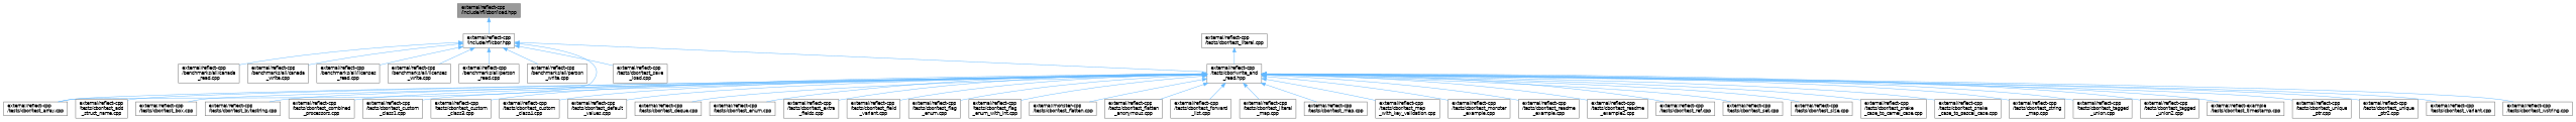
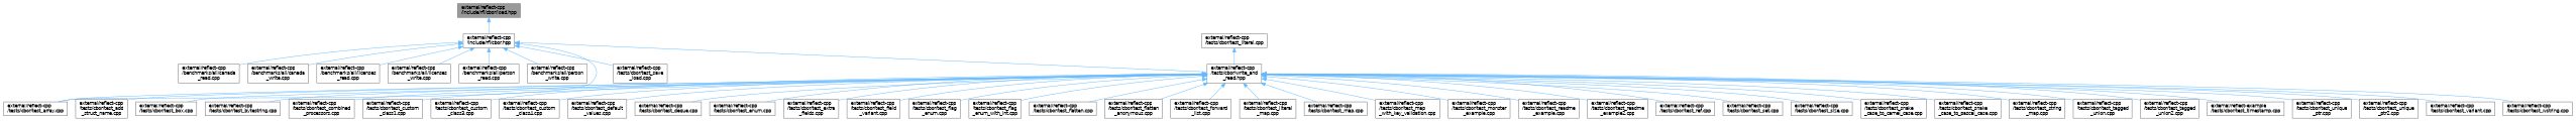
  digraph {
    node [color=grey40 fillcolor=white fontname=Helvetica fontsize=10 shape=box style=filled]
    edge [color=steelblue1 dir=back fontname=Helvetica fontsize=10 labelfontname=Helvetica labelfontsize=10 style=solid]
    n1 [color=gray40 fillcolor=grey60 fontcolor=black height=0.2 label="external/reflect-cpp\l/include/rfl/cbor/load.hpp" width=0.4]
    n2 [height=0.2 label="external/reflect-cpp\l/include/rfl/cbor.hpp" width=0.4]
    n3 [height=0.2 label="external/reflect-cpp\l/benchmarks/all/canada\l_read.cpp" width=0.4]
    n4 [height=0.2 label="external/reflect-cpp\l/benchmarks/all/canada\l_write.cpp" width=0.4]
    n5 [height=0.2 label="external/reflect-cpp\l/benchmarks/all/licenses\l_read.cpp" width=0.4]
    n6 [height=0.2 label="external/reflect-cpp\l/benchmarks/all/licenses\l_write.cpp" width=0.4]
    n7 [height=0.2 label="external/reflect-cpp\l/benchmarks/all/person\l_read.cpp" width=0.4]
    n8 [height=0.2 label="external/reflect-cpp\l/benchmarks/all/person\l_write.cpp" width=0.4]
    n9 [height=0.2 label="external/reflect-cpp\l/tests/cbor/test_array.cpp" width=0.4]
    n10 [height=0.2 label="external/reflect-cpp\l/tests/cbor/test_save\l_load.cpp" width=0.4]
    n11 [height=0.2 label="external/reflect-cpp\l/tests/cbor/write_and\l_read.hpp" width=0.4]
    n12 [height=0.2 label="external/reflect-cpp\l/tests/cbor/test_add\l_struct_name.cpp" width=0.4]
    n13 [height=0.2 label="external/reflect-cpp\l/tests/cbor/test_box.cpp" width=0.4]
    n14 [height=0.2 label="external/reflect-cpp\l/tests/cbor/test_bytestring.cpp" width=0.4]
    n15 [height=0.2 label="external/reflect-cpp\l/tests/cbor/test_combined\l_processors.cpp" width=0.4]
    n16 [height=0.2 label="external/reflect-cpp\l/tests/cbor/test_custom\l_class1.cpp" width=0.4]
    n17 [height=0.2 label="external/reflect-cpp\l/tests/cbor/test_custom\l_class3.cpp" width=0.4]
    n18 [height=0.2 label="external/reflect-cpp\l/tests/cbor/test_custom\l_class4.cpp" width=0.4]
    n19 [height=0.2 label="external/reflect-cpp\l/tests/cbor/test_default\l_values.cpp" width=0.4]
    n20 [height=0.2 label="external/reflect-cpp\l/tests/cbor/test_deque.cpp" width=0.4]
    n21 [height=0.2 label="external/reflect-cpp\l/tests/cbor/test_enum.cpp" width=0.4]
    n22 [height=0.2 label="external/reflect-cpp\l/tests/cbor/test_extra\l_fields.cpp" width=0.4]
    n23 [height=0.2 label="external/reflect-cpp\l/tests/cbor/test_field\l_variant.cpp" width=0.4]
    n24 [height=0.2 label="external/reflect-cpp\l/tests/cbor/test_flag\l_enum.cpp" width=0.4]
    n25 [height=0.2 label="external/reflect-cpp\l/tests/cbor/test_flag\l_enum_with_int.cpp" width=0.4]
-   n26 [height=0.2 label="external/monster-cpp\l/tests/cbor/test_flatten.cpp" width=0.4]
+   n26 [height=0.2 label="external/reflect-cpp\l/tests/cbor/test_flatten.cpp" width=0.4]
    n27 [height=0.2 label="external/reflect-cpp\l/tests/cbor/test_flatten\l_anonymous.cpp" width=0.4]
    n28 [height=0.2 label="external/reflect-cpp\l/tests/cbor/test_forward\l_list.cpp" width=0.4]
    n29 [height=0.2 label="external/reflect-cpp\l/tests/cbor/test_literal\l_map.cpp" width=0.4]
    n30 [height=0.2 label="external/reflect-cpp\l/tests/cbor/test_map.cpp" width=0.4]
    n31 [height=0.2 label="external/reflect-cpp\l/tests/cbor/test_map\l_with_key_validation.cpp" width=0.4]
    n32 [height=0.2 label="external/reflect-cpp\l/tests/cbor/test_monster\l_example.cpp" width=0.4]
    n33 [height=0.2 label="external/reflect-cpp\l/tests/cbor/test_readme\l_example.cpp" width=0.4]
    n34 [height=0.2 label="external/reflect-cpp\l/tests/cbor/test_readme\l_example2.cpp" width=0.4]
    n35 [height=0.2 label="external/reflect-cpp\l/tests/cbor/test_ref.cpp" width=0.4]
    n36 [height=0.2 label="external/reflect-cpp\l/tests/cbor/test_set.cpp" width=0.4]
    n37 [height=0.2 label="external/reflect-cpp\l/tests/cbor/test_size.cpp" width=0.4]
    n38 [height=0.2 label="external/reflect-cpp\l/tests/cbor/test_snake\l_case_to_camel_case.cpp" width=0.4]
    n39 [height=0.2 label="external/reflect-cpp\l/tests/cbor/test_snake\l_case_to_pascal_case.cpp" width=0.4]
    n40 [height=0.2 label="external/reflect-cpp\l/tests/cbor/test_string\l_map.cpp" width=0.4]
    n41 [height=0.2 label="external/reflect-cpp\l/tests/cbor/test_tagged\l_union.cpp" width=0.4]
    n42 [height=0.2 label="external/reflect-cpp\l/tests/cbor/test_tagged\l_union2.cpp" width=0.4]
    n43 [height=0.2 label="external/reflect-example\l/tests/cbor/test_timestamp.cpp" width=0.4]
    n44 [height=0.2 label="external/reflect-cpp\l/tests/cbor/test_unique\l_ptr.cpp" width=0.4]
    n45 [height=0.2 label="external/reflect-cpp\l/tests/cbor/test_unique\l_ptr2.cpp" width=0.4]
    n46 [height=0.2 label="external/reflect-cpp\l/tests/cbor/test_variant.cpp" width=0.4]
    n47 [height=0.2 label="external/reflect-cpp\l/tests/cbor/test_wstring.cpp" width=0.4]
    n48 [height=0.2 label="external/reflect-cpp\l/tests/cbor/test_literal.cpp" width=0.4]
    n1 -> n2
    n2 -> n3
    n2 -> n4
    n2 -> n5
    n2 -> n6
    n2 -> n7
    n2 -> n8
    n2 -> n9
    n2 -> n10
    n2 -> n11
    n11 -> n9
    n11 -> n12
    n11 -> n13
    n11 -> n14
    n11 -> n15
    n11 -> n16
    n11 -> n17
    n11 -> n18
    n11 -> n19
    n11 -> n20
    n11 -> n21
    n11 -> n22
    n11 -> n23
    n11 -> n24
    n11 -> n25
    n11 -> n26
    n11 -> n27
    n11 -> n28
    n11 -> n29
    n11 -> n30
    n11 -> n31
    n11 -> n32
    n11 -> n33
    n11 -> n34
    n11 -> n35
    n11 -> n36
    n11 -> n37
    n11 -> n38
    n11 -> n39
    n11 -> n40
    n11 -> n41
    n11 -> n42
    n11 -> n43
    n11 -> n44
    n11 -> n45
    n11 -> n46
    n11 -> n47
    n48 -> n11
  }
